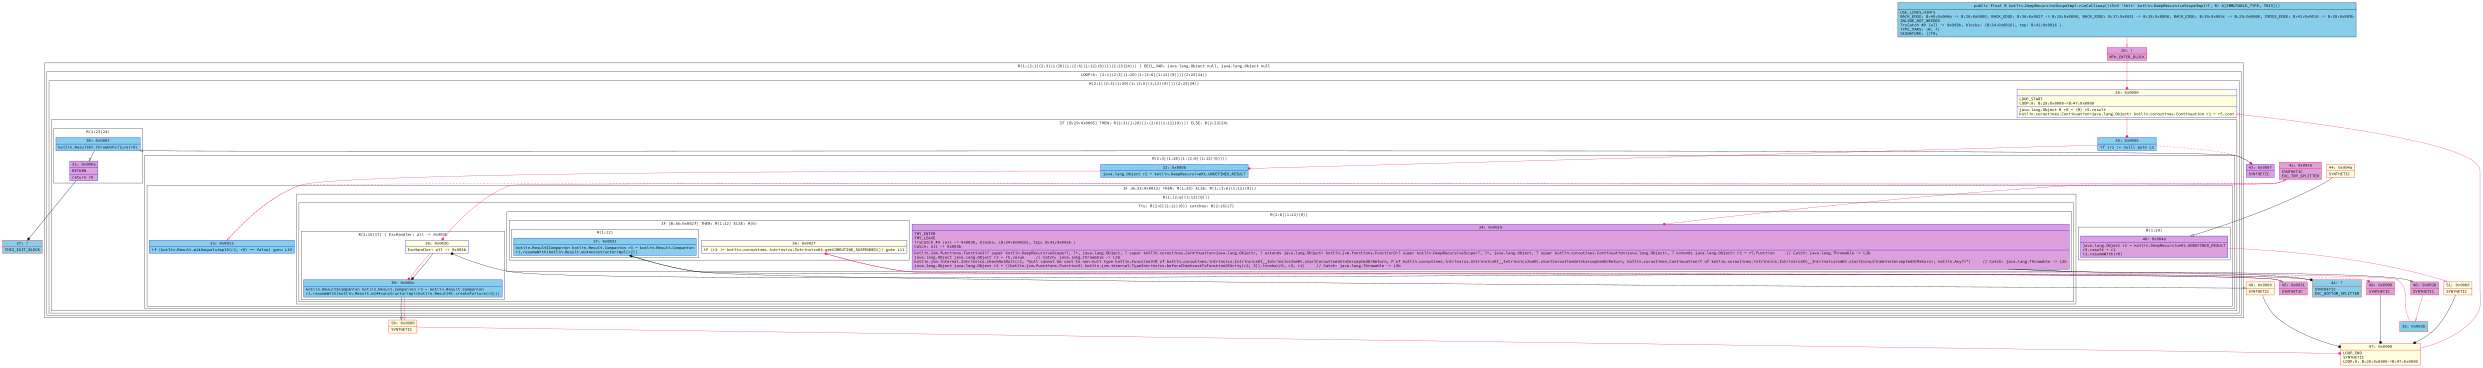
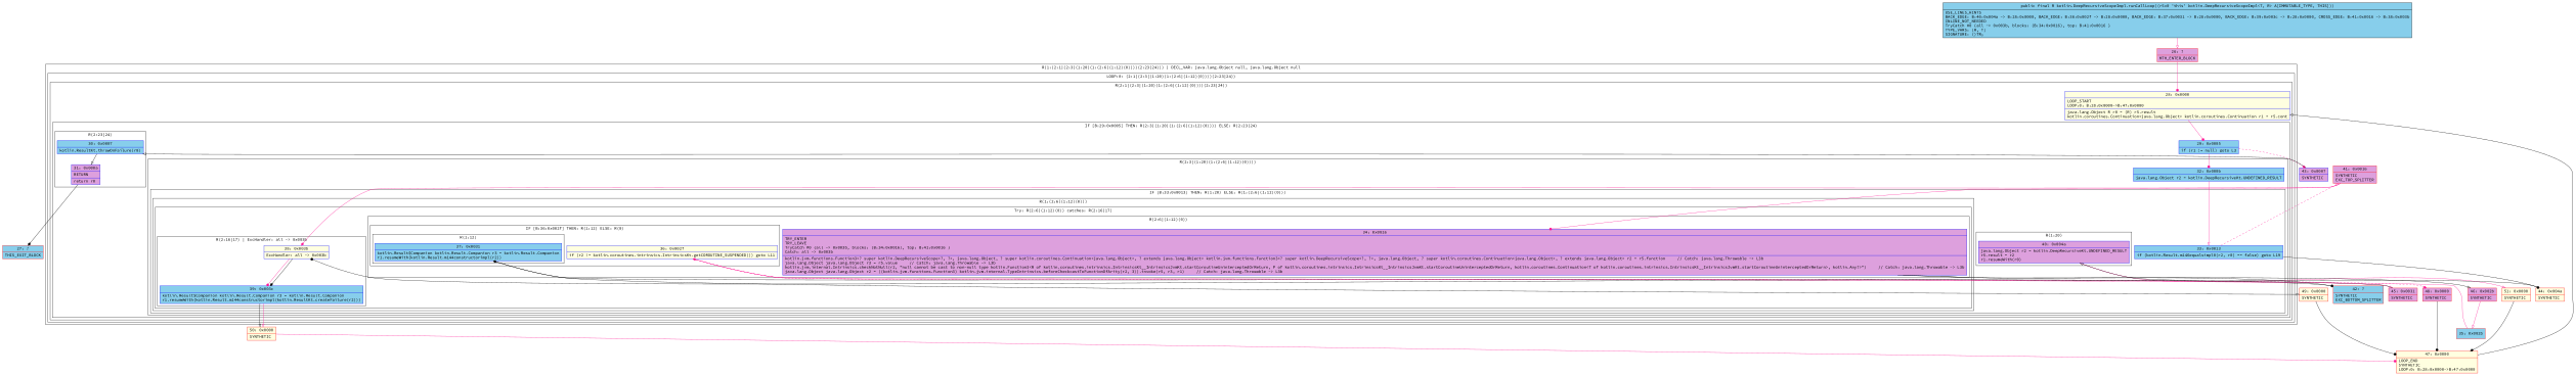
  digraph {
    fontname="Source Code Pro"
    node [color=blue fillcolor=skyblue fontname="Source Code Pro" shape=record style=filled]
    edge [arrowhead=onormal color=deeppink fontname="Source Code Pro"]
    n1 [fillcolor=plum label="{40\:\ 0x004a|java.lang.Object r2 = kotlin.DeepRecursiveKt.UNDEFINED_RESULT\lr5.result = r2\lr1.resumeWith(r0)\l}"]
    n2 [label="{37\:\ 0x0031|kotlin.Result$Companion kotlin.Result.Companion r3 = kotlin.Result.Companion\lr1.resumeWith(kotlin.Result.m144constructorimpl(r2))\l}"]
    n3 [fillcolor=lightyellow label="{36\:\ 0x002f|if (r2 != kotlin.coroutines.intrinsics.IntrinsicsKt.getCOROUTINE_SUSPENDED()) goto L11\l}"]
    n4 [fillcolor=plum label="{34\:\ 0x0016|TRY_ENTER\lTRY_LEAVE\lTryCatch #0 \{all \-\> 0x003b, blocks: (B:34:0x0016), top: B:41:0x0016 \}\lCatch: all \-\> 0x003b\l|kotlin.jvm.functions.Function3\<? super kotlin.DeepRecursiveScope\<?, ?\>, java.lang.Object, ? super kotlin.coroutines.Continuation\<java.lang.Object\>, ? extends java.lang.Object\> kotlin.jvm.functions.Function3\<? super kotlin.DeepRecursiveScope\<?, ?\>, java.lang.Object, ? super kotlin.coroutines.Continuation\<java.lang.Object\>, ? extends java.lang.Object\> r2 = r5.function     \/\/ Catch: java.lang.Throwable \-\> L3b\ljava.lang.Object java.lang.Object r3 = r5.value     \/\/ Catch: java.lang.Throwable \-\> L3b\lkotlin.jvm.internal.Intrinsics.checkNotNull(r2, \"null cannot be cast to non\-null type kotlin.Function3\<R of kotlin.coroutines.intrinsics.IntrinsicsKt__IntrinsicsJvmKt.startCoroutineUninterceptedOrReturn, P of kotlin.coroutines.intrinsics.IntrinsicsKt__IntrinsicsJvmKt.startCoroutineUninterceptedOrReturn, kotlin.coroutines.Continuation\<T of kotlin.coroutines.intrinsics.IntrinsicsKt__IntrinsicsJvmKt.startCoroutineUninterceptedOrReturn\>, kotlin.Any?\>\")     \/\/ Catch: java.lang.Throwable \-\> L3b\ljava.lang.Object java.lang.Object r2 = ((kotlin.jvm.functions.Function3) kotlin.jvm.internal.TypeIntrinsics.beforeCheckcastToFunctionOfArity(r2, 3)).invoke(r5, r3, r1)     \/\/ Catch: java.lang.Throwable \-\> L3b\l}"]
    n5 [fillcolor=lightyellow label="{38\:\ 0x003b|ExcHandler: all \-\> 0x003b\l}"]
    n6 [label="{39\:\ 0x003c|kotlin.Result$Companion kotlin.Result.Companion r3 = kotlin.Result.Companion\lr1.resumeWith(kotlin.Result.m144constructorimpl(kotlin.ResultKt.createFailure(r2)))\l}"]
    n7 [label="{33\:\ 0x0013|if (kotlin.Result.m146equalsimpl0(r2, r0) == false) goto L19\l}"]
    n8 [label="{32\:\ 0x000b|java.lang.Object r2 = kotlin.DeepRecursiveKt.UNDEFINED_RESULT\l}"]
    n9 [label="{30\:\ 0x0007|kotlin.ResultKt.throwOnFailure(r0)\l}"]
    n10 [fillcolor=plum label="{31\:\ 0x000a|RETURN\l|return r0\l}"]
    n11 [label="{29\:\ 0x0005|if (r1 != null) goto L3\l}"]
    n12 [fillcolor=lightyellow label="{28\:\ 0x0000|LOOP_START\lLOOP:0: B:28:0x0000\-\>B:47:0x0000\l|java.lang.Object R r0 = (R) r5.result\lkotlin.coroutines.Continuation\<java.lang.Object\> kotlin.coroutines.Continuation r1 = r5.cont\l}"]
    n13 [color=red fillcolor=lightyellow label="{51\:\ 0x0000|SYNTHETIC\l}"]
    n14 [color=red fillcolor=lightyellow label="{49\:\ 0x0000|SYNTHETIC\l}"]
    n15 [color=red fillcolor=plum label="{45\:\ 0x0031|SYNTHETIC\l}"]
    n16 [color=red fillcolor=plum label="{48\:\ 0x0000|SYNTHETIC\l}"]
    n17 [color=red label="{42\:\ ?|SYNTHETIC\lEXC_BOTTOM_SPLITTER\l}"]
    n18 [color=red fillcolor=plum label="{46\:\ 0x002b|SYNTHETIC\l}"]
    n19 [color=red fillcolor=lightyellow label="{50\:\ 0x0000|SYNTHETIC\l}"]
    n20 [color=red fillcolor=plum label="{41\:\ 0x0016|SYNTHETIC\lEXC_TOP_SPLITTER\l}"]
    n21 [color=red fillcolor=lightyellow label="{44\:\ 0x004a|SYNTHETIC\l}"]
    n22 [color=red label="{27\:\ ?|THIS_EXIT_BLOCK\l}"]
    n23 [fillcolor=plum label="{43\:\ 0x0007|SYNTHETIC\l}"]
    n24 [color=red fillcolor=lightyellow label="{47\:\ 0x0000|LOOP_END\lSYNTHETIC\lLOOP:0: B:28:0x0000\-\>B:47:0x0000\l}"]
    n25 [color=red label="{35\:\ 0x002b}"]
    n26 [color=red fillcolor=plum label="{26\:\ ?|MTH_ENTER_BLOCK\l}"]
    n27 [label="{public final R kotlin.DeepRecursiveScopeImpl.runCallLoop((r5v0 'this' kotlin.DeepRecursiveScopeImpl\<T, R\> A[IMMUTABLE_TYPE, THIS]))  | USE_LINES_HINTS\lBACK_EDGE: B:40:0x004a \-\> B:28:0x0000, BACK_EDGE: B:36:0x002f \-\> B:28:0x0000, BACK_EDGE: B:37:0x0031 \-\> B:28:0x0000, BACK_EDGE: B:39:0x003c \-\> B:28:0x0000, CROSS_EDGE: B:41:0x0016 \-\> B:38:0x003b\lINLINE_NOT_NEEDED\lTryCatch #0 \{all \-\> 0x003b, blocks: (B:34:0x0016), top: B:41:0x0016 \}\lTYPE_VARS: [R, T]\lSIGNATURE: ()TR;\l}" color=""]
    subgraph cluster_1 {
      label="R(1:(2:1|(2:3|(1:20)(1:(2:6|(1:12)(0))))(2:23|24))) | DECL_VAR: java.lang.Object null, java.lang.Object null\l"
      subgraph cluster_2 {
        label="LOOP:0: (2:1|(2:3|(1:20)(1:(2:6|(1:12)(0))))(2:23|24))"
        subgraph cluster_3 {
          label="R(2:1|(2:3|(1:20)(1:(2:6|(1:12)(0))))(2:23|24))"
          n12
          subgraph cluster_4 {
            label="IF [B:29:0x0005] THEN: R(2:3|(1:20)(1:(2:6|(1:12)(0)))) ELSE: R(2:23|24)"
            n11
            subgraph cluster_5 {
              label="R(2:3|(1:20)(1:(2:6|(1:12)(0))))"
              n8
              subgraph cluster_6 {
                label="IF [B:33:0x0013] THEN: R(1:20) ELSE: R(1:(2:6|(1:12)(0)))"
                n7
                subgraph cluster_7 {
                  label="R(1:20)"
                  n1
                }
                subgraph cluster_8 {
                  label="R(1:(2:6|(1:12)(0)))"
                  subgraph cluster_9 {
                    label="Try: R(2:6|(1:12)(0)) catches: R(2:16|17)"
                    subgraph cluster_10 {
                      label="R(2:6|(1:12)(0))"
                      n4
                      subgraph cluster_11 {
                        label="IF [B:36:0x002f] THEN: R(1:12) ELSE: R(0)"
                        n3
                        subgraph cluster_12 {
                          label="R(1:12)"
                          n2
                        }
                        subgraph cluster_13 {
                          label="R(0)"
                        }
                      }
                    }
                    subgraph cluster_14 {
                      label="R(2:16|17) | ExcHandler: all \-\> 0x003b\l"
                      n5
                      n6
                    }
                  }
                }
              }
            }
            subgraph cluster_15 {
              label="R(2:23|24)"
              n9
              n10
            }
          }
        }
      }
    }
    subgraph cluster_16 {
      label="R(2:16|17) | ExcHandler: all \-\> 0x003b\l"
    }
    n1 -> n13
    n2 -> n14 [color=black]
    n3 -> n15
    n3 -> n16 [arrowhead=diamond style=dashed]
    n4 -> n17 [arrowhead=dot color=black]
    n4 -> n18 [color=black]
    n5 -> n6 [arrowhead=dot]
    n5 -> n6 [arrowhead=diamond color=black]
    n6 -> n19 [color=black]
    n6 -> n19
    n7 -> n20 [style=dashed]
+   n7 -> n21 [arrowhead=dot color=black]
    n8 -> n7
    n9 -> n10 [color=black]
    n10 -> n22 [arrowhead=diamond color=black]
    n11 -> n8 [arrowhead=dot]
    n11 -> n23 [arrowhead=diamond style=dashed]
    n12 -> n11 [arrowhead=dot]
    n13 -> n24 [arrowhead=diamond color=black]
    n14 -> n24 [arrowhead=dot color=black]
    n15 -> n2 [arrowhead=diamond color=black]
    n16 -> n24 [arrowhead=dot color=black]
    n17 -> n5 [arrowhead=dot color=black]
    n18 -> n25
    n19 -> n24 [arrowhead=dot]
    n20 -> n4 [arrowhead=dot]
    n20 -> n5 [arrowhead=diamond]
    n21 -> n1 [color=black]
    n23 -> n9 [color=black]
-   n24 -> n12
+   n24 -> n12 [color=black]
    n25 -> n3 [arrowhead=diamond]
    n26 -> n12 [arrowhead=dot]
    n27 -> n26
  }
